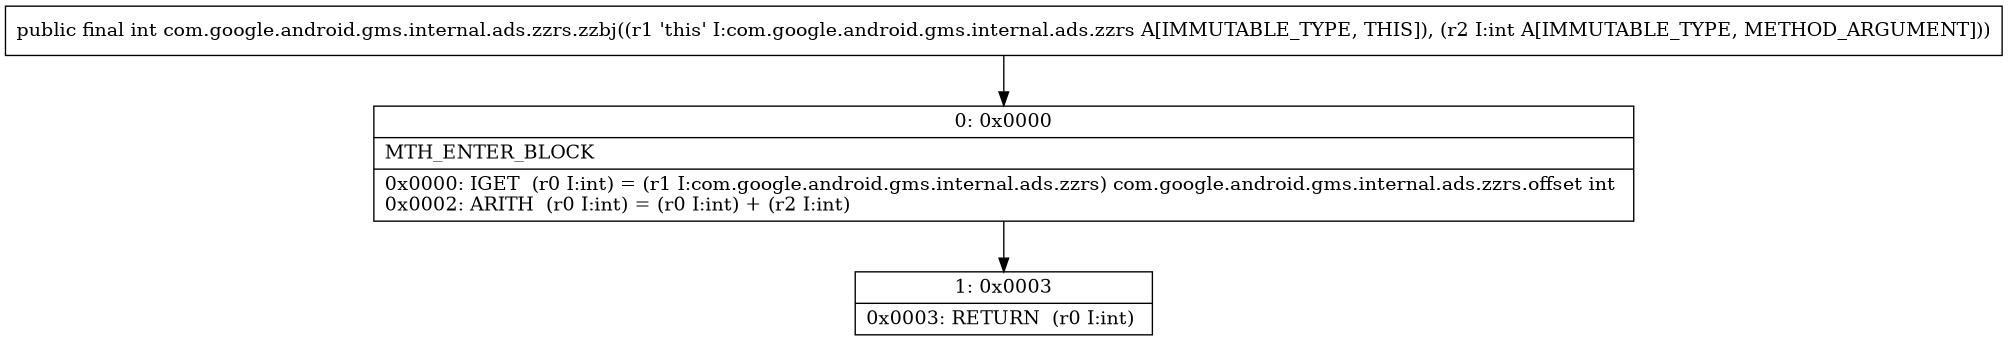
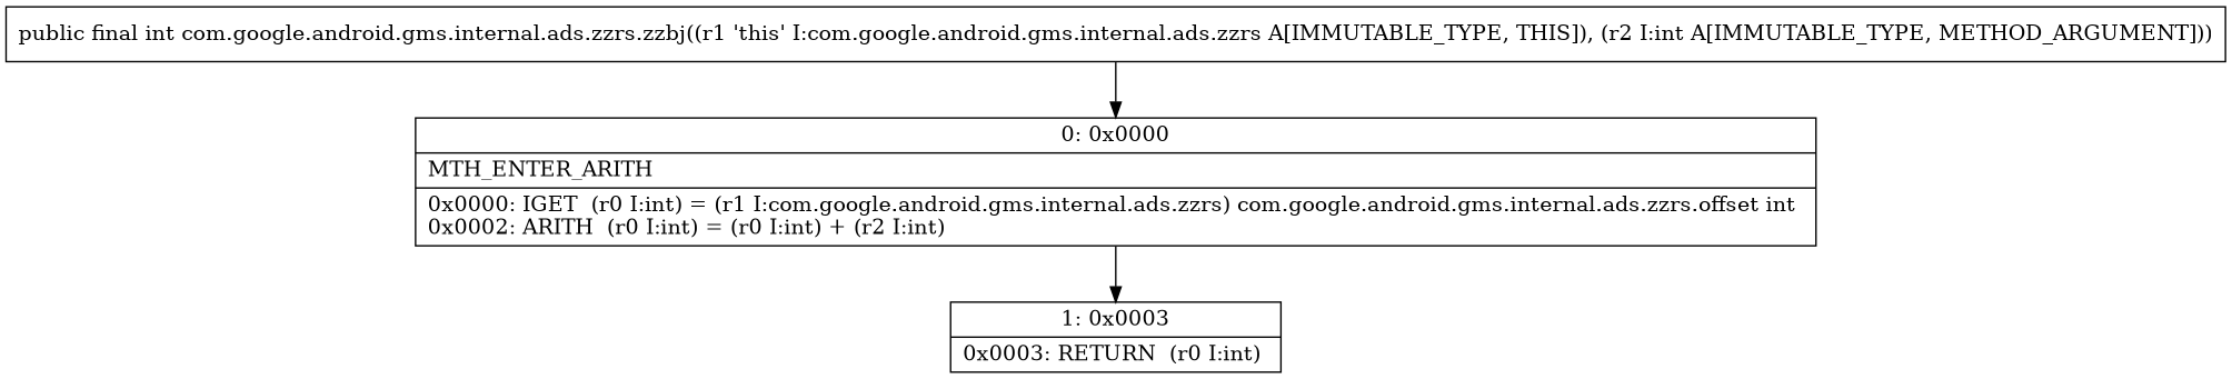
  digraph {
    node [shape=record]
-   n1 [label="{0\:\ 0x0000|MTH_ENTER_BLOCK\l|0x0000: IGET  (r0 I:int) = (r1 I:com.google.android.gms.internal.ads.zzrs) com.google.android.gms.internal.ads.zzrs.offset int \l0x0002: ARITH  (r0 I:int) = (r0 I:int) + (r2 I:int) \l}"]
+   n1 [label="{0\:\ 0x0000|MTH_ENTER_ARITH\l|0x0000: IGET  (r0 I:int) = (r1 I:com.google.android.gms.internal.ads.zzrs) com.google.android.gms.internal.ads.zzrs.offset int \l0x0002: ARITH  (r0 I:int) = (r0 I:int) + (r2 I:int) \l}"]
    n2 [label="{1\:\ 0x0003|0x0003: RETURN  (r0 I:int) \l}"]
    n3 [label="{public final int com.google.android.gms.internal.ads.zzrs.zzbj((r1 'this' I:com.google.android.gms.internal.ads.zzrs A[IMMUTABLE_TYPE, THIS]), (r2 I:int A[IMMUTABLE_TYPE, METHOD_ARGUMENT])) }"]
    n1 -> n2
    n3 -> n1
  }
